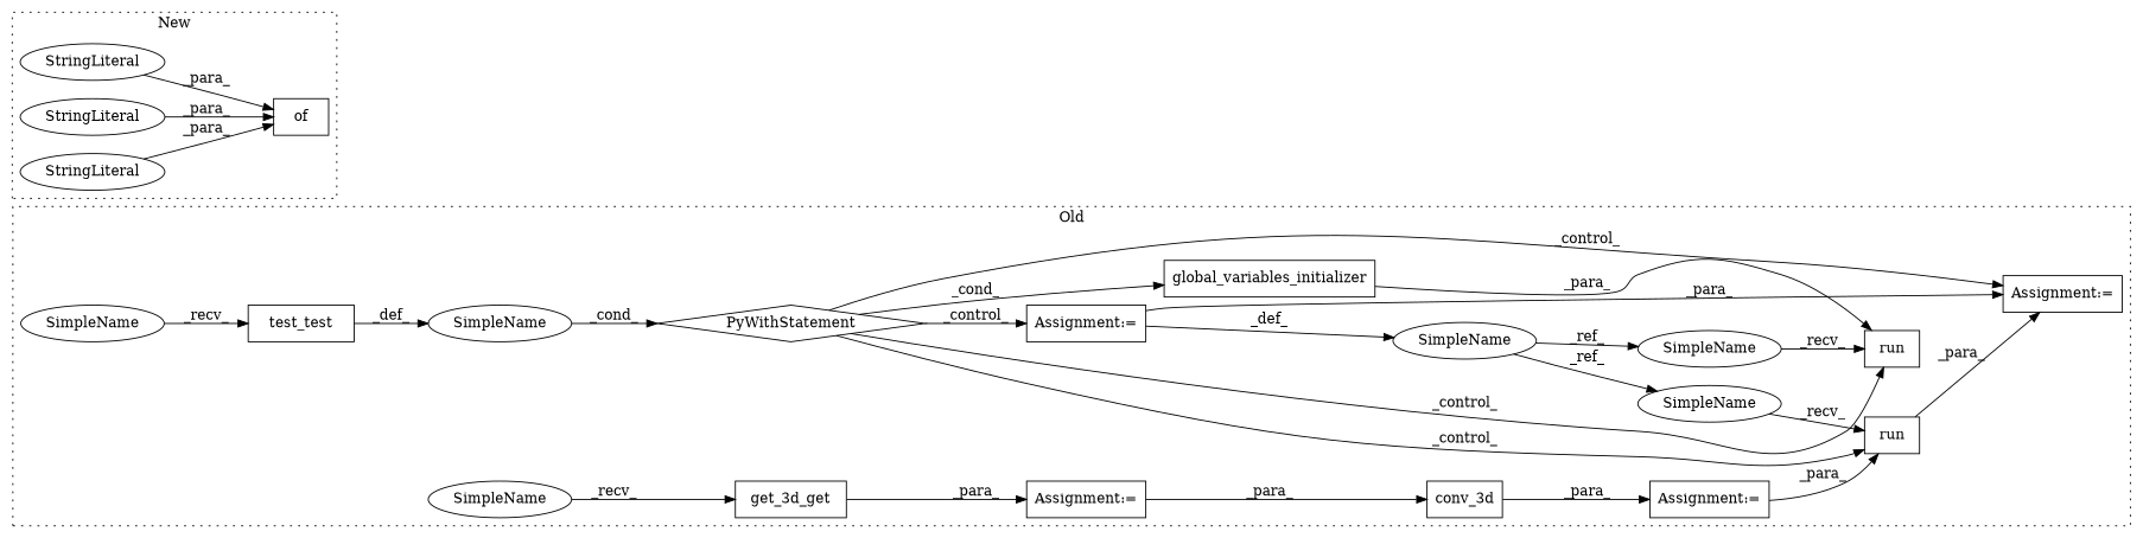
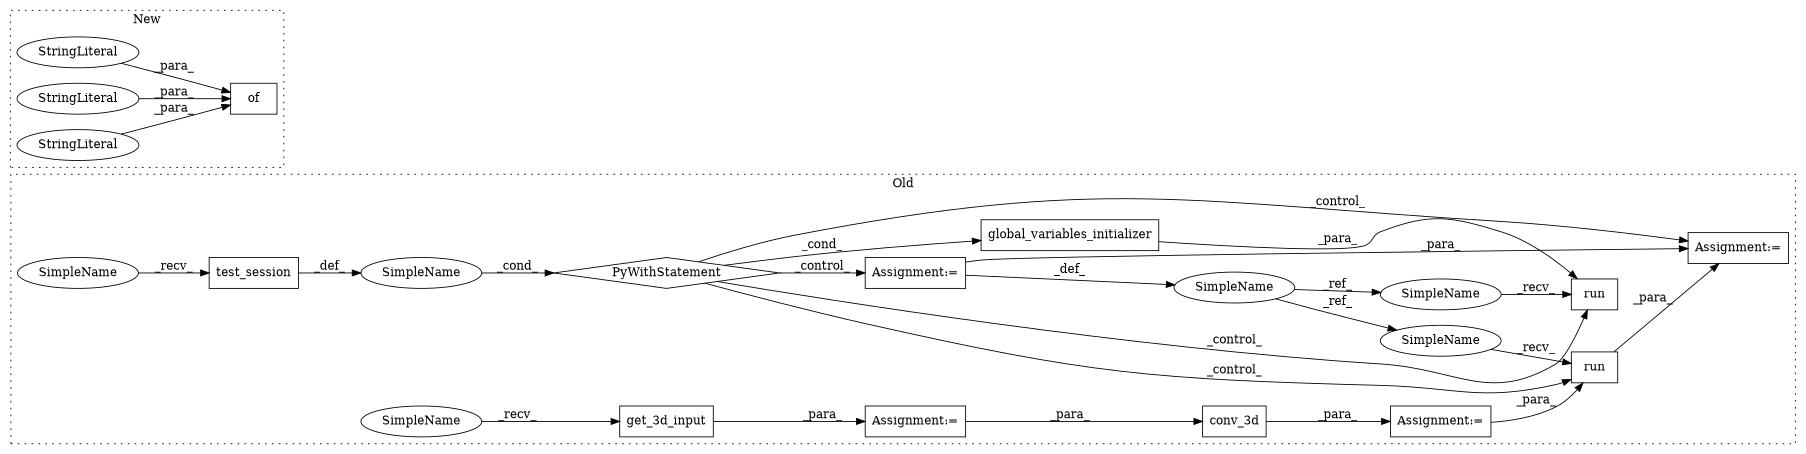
  digraph {
    rankdir=LR
    node [a=32 l=4 s=3454 shape=box]
    n1 [l="8,1" label=conv_3d s="3372,3384"]
-   n2 [l=14 label=get_3d_get s=3289]
+   n2 [l=14 label=get_3d_input s=3289]
    n3 [l="4,1" label=run s="3537,3552"]
    n4 [a=42 label=SimpleName shape=ellipse l="" s=""]
    n5 [a=104 l="10,2" label=PyWithStatement s="3411,3440" shape=diamond]
    n6 [l="4,1" label=run s="3471,3516"]
    n7 [a=42 label=SimpleName shape=ellipse]
-   n8 [l=14 label=test_test s=3426]
+   n8 [l=14 label=test_session s=3426]
    n9 [l=30 label=global_variables_initializer s=3486]
    n10 [a=7 l=1 label="Assignment:=" s=3283]
    n11 [a=7 label="Assignment:="]
    n12 [a=7 l=1 label="Assignment:=" s=3531]
    n13 [a=7 l=1 label="Assignment:=" s=3371]
    n14 [a=42 label=SimpleName s=3466 shape=ellipse]
    n15 [a=42 label=SimpleName s=3532 shape=ellipse]
    n16 [a=42 label=SimpleName s=3421 shape=ellipse]
    n17 [a=42 label=SimpleName s=3284 shape=ellipse]
    n18 [l="3,1" label=of s="4570,4651"]
    n19 [a=45 l=8 label=StringLiteral s=4608 shape=ellipse]
    n20 [a=45 l=15 label=StringLiteral s=4573 shape=ellipse]
    n21 [a=45 l=9 label=StringLiteral s=4636 shape=ellipse]
    subgraph cluster_1 {
      label=Old
      style=dotted
      n1
      n2
      n3
      n4
      n5
      n6
      n7
      n8
      n9
      n10
      n11
      n12
      n13
      n14
      n15
      n16
      n17
    }
    subgraph cluster_2 {
      label=New
      style=dotted
      n18
      n19
      n20
      n21
    }
    n1 -> n13 [label=_para_]
    n2 -> n10 [label=_para_]
    n3 -> n12 [label=_para_]
    n4 -> n5 [label=_cond_]
    n5 -> n3 [label=_control_]
    n5 -> n6 [label=_control_]
    n5 -> n9 [label=_cond_]
    n5 -> n11 [label=_control_]
    n5 -> n12 [label=_control_]
    n7 -> n14 [label=_ref_]
    n7 -> n15 [label=_ref_]
    n8 -> n4 [label=_def_]
    n9 -> n6 [label=_para_]
    n10 -> n1 [label=_para_]
    n11 -> n7 [label=_def_]
    n11 -> n12 [label=_para_]
    n13 -> n3 [label=_para_]
    n14 -> n6 [label=_recv_]
    n15 -> n3 [label=_recv_]
    n16 -> n8 [label=_recv_]
    n17 -> n2 [label=_recv_]
    n19 -> n18 [label=_para_]
    n20 -> n18 [label=_para_]
    n21 -> n18 [label=_para_]
  }
